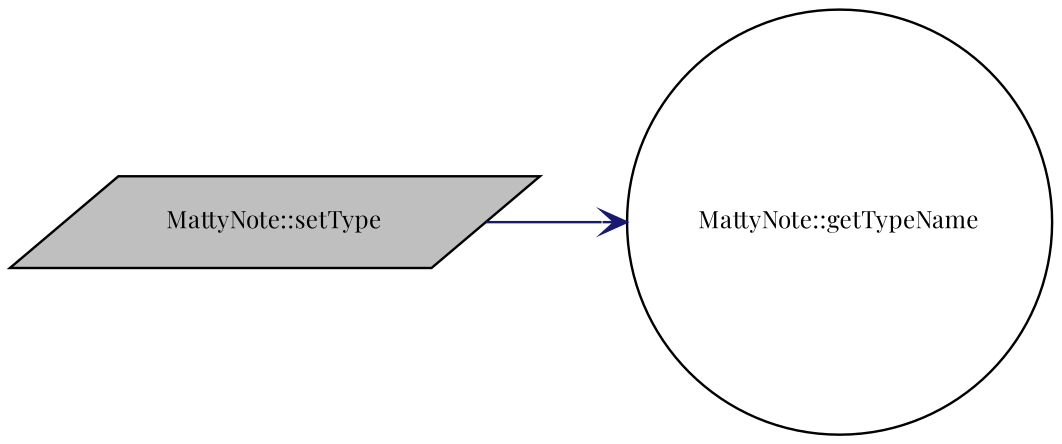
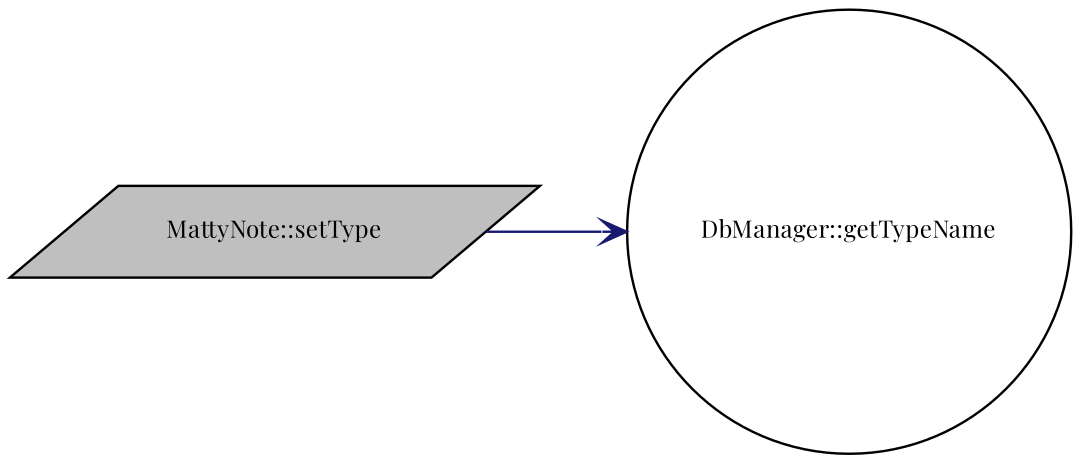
  digraph {
    rankdir=LR
    fontname="Playfair Display"
    node [color=black fontname="Playfair Display" fontsize=10 style=filled]
    n1 [fillcolor=grey75 fontcolor=black height=0.2 label="MattyNote::setType" shape=parallelogram width=0.4]
-   n2 [fillcolor=white height=0.2 label="MattyNote::getTypeName" shape=circle width=0.4]
+   n2 [fillcolor=white height=0.2 label="DbManager::getTypeName" shape=circle width=0.4]
    n1 -> n2 [color=midnightblue fontname="Playfair Display" fontsize=10 labelfontname=Helvetica labelfontsize=10 style=solid arrowhead=vee]
  }
